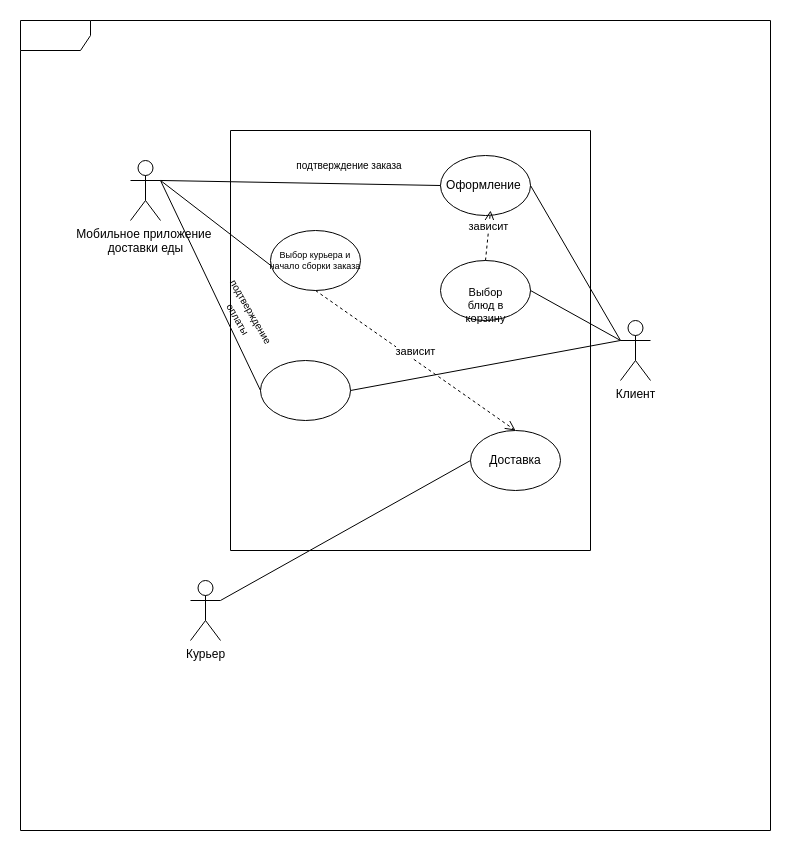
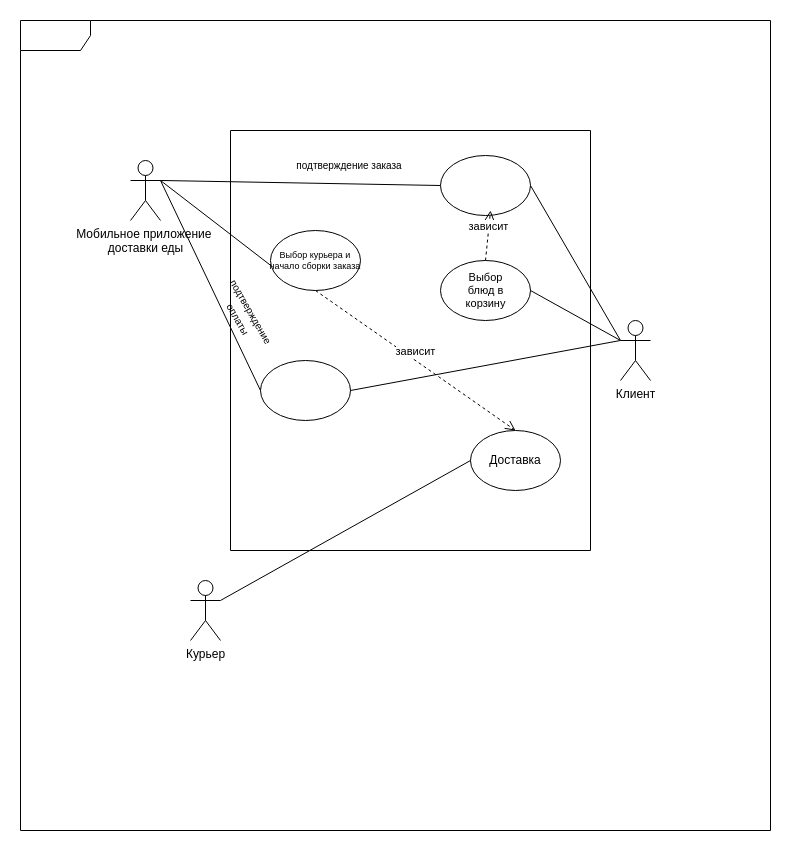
  <mxCell id="0" />
  <mxCell id="1" parent="0" />
  <mxCell id="2" value="Курьер" style="shape=umlActor;verticalLabelPosition=bottom;verticalAlign=top;html=1;" parent="1" vertex="1"><mxGeometry x="190" y="580" width="30" height="60" as="geometry" /></mxCell>
  <mxCell id="3" value="Клиент" style="shape=umlActor;verticalLabelPosition=bottom;verticalAlign=top;html=1;outlineConnect=0;" parent="1" vertex="1"><mxGeometry x="620" y="320" width="30" height="60" as="geometry" /></mxCell>
  <mxCell id="4" value="Мобильное приложение&amp;nbsp;&lt;div&gt;доставки еды&lt;/div&gt;" style="shape=umlActor;verticalLabelPosition=bottom;verticalAlign=top;html=1;outlineConnect=0;" parent="1" vertex="1"><mxGeometry x="130" y="160" width="30" height="60" as="geometry" /></mxCell>
  <mxCell id="5" value="" style="shape=umlFrame;whiteSpace=wrap;html=1;pointerEvents=0;width=70;height=30;" parent="1" vertex="1"><mxGeometry x="20" y="20" width="750" height="810" as="geometry" /></mxCell>
  <mxCell id="6" value="" style="swimlane;startSize=0;" parent="1" vertex="1"><mxGeometry x="230" y="130" width="360" height="420" as="geometry"><mxRectangle x="240" y="170" width="50" height="40" as="alternateBounds" /></mxGeometry></mxCell>
  <mxCell id="7" value="" style="ellipse;whiteSpace=wrap;html=1;" parent="6" vertex="1"><mxGeometry x="40" y="100" width="90" height="60" as="geometry" /></mxCell>
  <mxCell id="8" value="Выбор курьера и начало сборки заказа" style="text;html=1;align=center;verticalAlign=middle;whiteSpace=wrap;rounded=0;fontSize=9;" parent="6" vertex="1"><mxGeometry x="35" y="115" width="100" height="30" as="geometry" /></mxCell>
  <mxCell id="9" value="" style="ellipse;whiteSpace=wrap;html=1;" parent="6" vertex="1"><mxGeometry x="210" y="25" width="90" height="60" as="geometry" /></mxCell>
- <mxCell id="10" value="Оформление&amp;nbsp;" style="text;html=1;align=center;verticalAlign=middle;whiteSpace=wrap;rounded=0;" parent="6" vertex="1"><mxGeometry x="225" y="40" width="60" height="30" as="geometry" /></mxCell>
  <mxCell id="11" value="" style="ellipse;whiteSpace=wrap;html=1;" parent="6" vertex="1"><mxGeometry x="210" y="130" width="90" height="60" as="geometry" /></mxCell>
- <mxCell id="12" value="Выбор блюд в корзину" style="text;html=1;align=center;verticalAlign=middle;whiteSpace=wrap;rounded=0;fontSize=11;" parent="6" vertex="1"><mxGeometry x="232.5" y="165" width="45" height="20" as="geometry" /></mxCell>
+ <mxCell id="12" value="Выбор блюд в корзину" style="text;html=1;align=center;verticalAlign=middle;whiteSpace=wrap;rounded=0;fontSize=11;" parent="6" vertex="1"><mxGeometry x="232.5" y="150" width="45" height="20" as="geometry" /></mxCell>
  <mxCell id="13" value="" style="ellipse;whiteSpace=wrap;html=1;" parent="6" vertex="1"><mxGeometry x="240" y="300" width="90" height="60" as="geometry" /></mxCell>
  <mxCell id="14" value="Доставка" style="text;html=1;align=center;verticalAlign=middle;whiteSpace=wrap;rounded=0;" parent="6" vertex="1"><mxGeometry x="255" y="315" width="60" height="30" as="geometry" /></mxCell>
  <mxCell id="15" value="" style="ellipse;whiteSpace=wrap;html=1;" parent="6" vertex="1"><mxGeometry x="30" y="230" width="90" height="60" as="geometry" /></mxCell>
  <mxCell id="16" value="&lt;font style=&quot;font-size: 10px;&quot;&gt;подтверждение заказа&lt;/font&gt;" style="text;html=1;align=center;verticalAlign=middle;whiteSpace=wrap;rounded=0;rotation=0;" parent="6" vertex="1"><mxGeometry x="64" y="20" width="110" height="30" as="geometry" /></mxCell>
  <mxCell id="17" value="зависит" style="html=1;verticalAlign=bottom;endArrow=open;dashed=1;endSize=8;curved=0;rounded=0;entryX=0.5;entryY=0;entryDx=0;entryDy=0;exitX=0.5;exitY=1;exitDx=0;exitDy=0;" parent="6" source="7" target="13" edge="1"><mxGeometry relative="1" as="geometry"><mxPoint x="173.5" y="70" as="sourcePoint" /><mxPoint x="93.5" y="70" as="targetPoint" /></mxGeometry></mxCell>
  <mxCell id="18" value="зависит" style="html=1;verticalAlign=bottom;endArrow=open;dashed=1;endSize=8;curved=0;rounded=0;entryX=0.556;entryY=0.917;entryDx=0;entryDy=0;exitX=0.5;exitY=0;exitDx=0;exitDy=0;entryPerimeter=0;" parent="6" source="11" target="9" edge="1"><mxGeometry relative="1" as="geometry"><mxPoint x="205" y="280" as="sourcePoint" /><mxPoint x="135" y="280" as="targetPoint" /></mxGeometry></mxCell>
  <mxCell id="19" value="&lt;font style=&quot;font-size: 10px;&quot;&gt;подтверждение оплаты&lt;/font&gt;" style="text;html=1;align=center;verticalAlign=middle;whiteSpace=wrap;rounded=0;rotation=60;" parent="6" vertex="1"><mxGeometry x="-40" y="170" width="110" height="30" as="geometry" /></mxCell>
  <mxCell id="20" value="" style="endArrow=none;html=1;rounded=0;exitX=1;exitY=0.5;exitDx=0;exitDy=0;entryX=0;entryY=0.333;entryDx=0;entryDy=0;entryPerimeter=0;" parent="1" source="9" target="3" edge="1"><mxGeometry width="50" height="50" relative="1" as="geometry"><mxPoint x="220" y="450" as="sourcePoint" /><mxPoint x="296" y="450" as="targetPoint" /></mxGeometry></mxCell>
  <mxCell id="21" value="" style="endArrow=none;html=1;rounded=0;entryX=1;entryY=0.333;entryDx=0;entryDy=0;entryPerimeter=0;exitX=0;exitY=0.5;exitDx=0;exitDy=0;" parent="1" source="9" target="4" edge="1"><mxGeometry width="50" height="50" relative="1" as="geometry"><mxPoint x="500" y="380" as="sourcePoint" /><mxPoint x="550" y="330" as="targetPoint" /></mxGeometry></mxCell>
  <mxCell id="22" value="" style="endArrow=none;html=1;rounded=0;exitX=0;exitY=0.5;exitDx=0;exitDy=0;entryX=1;entryY=0.333;entryDx=0;entryDy=0;entryPerimeter=0;" parent="1" source="13" target="2" edge="1"><mxGeometry width="50" height="50" relative="1" as="geometry"><mxPoint x="160" y="180" as="sourcePoint" /><mxPoint x="160" y="420" as="targetPoint" /></mxGeometry></mxCell>
  <mxCell id="23" value="" style="endArrow=none;html=1;rounded=0;exitX=1;exitY=0.5;exitDx=0;exitDy=0;entryX=0;entryY=0.333;entryDx=0;entryDy=0;entryPerimeter=0;" parent="1" source="15" target="3" edge="1"><mxGeometry width="50" height="50" relative="1" as="geometry"><mxPoint x="290" y="340" as="sourcePoint" /><mxPoint x="210" y="440" as="targetPoint" /></mxGeometry></mxCell>
  <mxCell id="24" value="" style="endArrow=none;html=1;rounded=0;exitX=0;exitY=0.5;exitDx=0;exitDy=0;" parent="1" source="15" edge="1"><mxGeometry width="50" height="50" relative="1" as="geometry"><mxPoint x="300" y="270" as="sourcePoint" /><mxPoint x="160" y="180" as="targetPoint" /></mxGeometry></mxCell>
  <mxCell id="25" value="" style="endArrow=none;html=1;rounded=0;entryX=1;entryY=0.5;entryDx=0;entryDy=0;exitX=0;exitY=0.333;exitDx=0;exitDy=0;exitPerimeter=0;" parent="1" source="3" target="11" edge="1"><mxGeometry width="50" height="50" relative="1" as="geometry"><mxPoint x="420" y="400" as="sourcePoint" /><mxPoint x="470" y="350" as="targetPoint" /></mxGeometry></mxCell>
  <mxCell id="26" value="" style="endArrow=none;html=1;rounded=0;exitX=1;exitY=0.333;exitDx=0;exitDy=0;exitPerimeter=0;entryX=0.005;entryY=0.585;entryDx=0;entryDy=0;entryPerimeter=0;" parent="1" source="4" target="7" edge="1"><mxGeometry width="50" height="50" relative="1" as="geometry"><mxPoint x="610" y="330" as="sourcePoint" /><mxPoint x="400" y="280" as="targetPoint" /></mxGeometry></mxCell>
